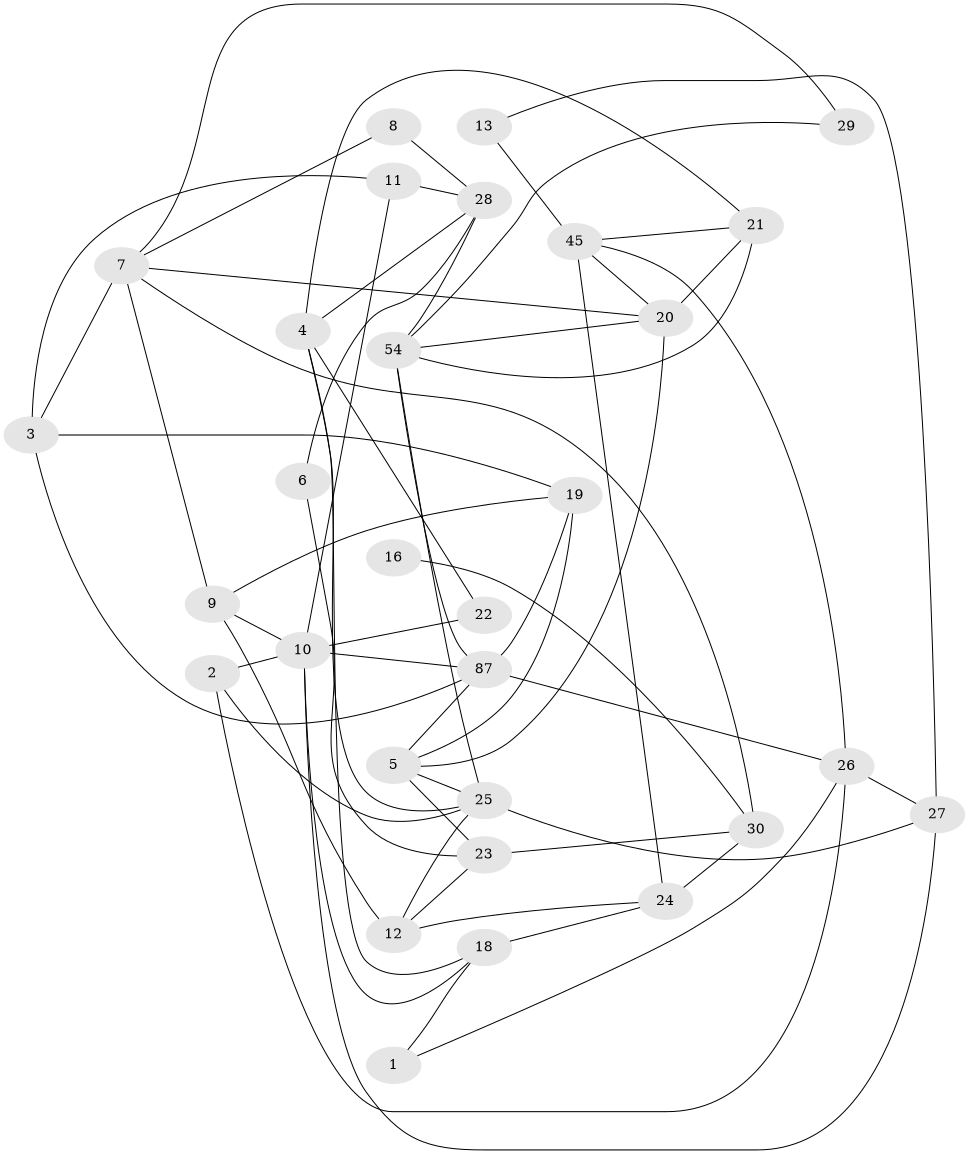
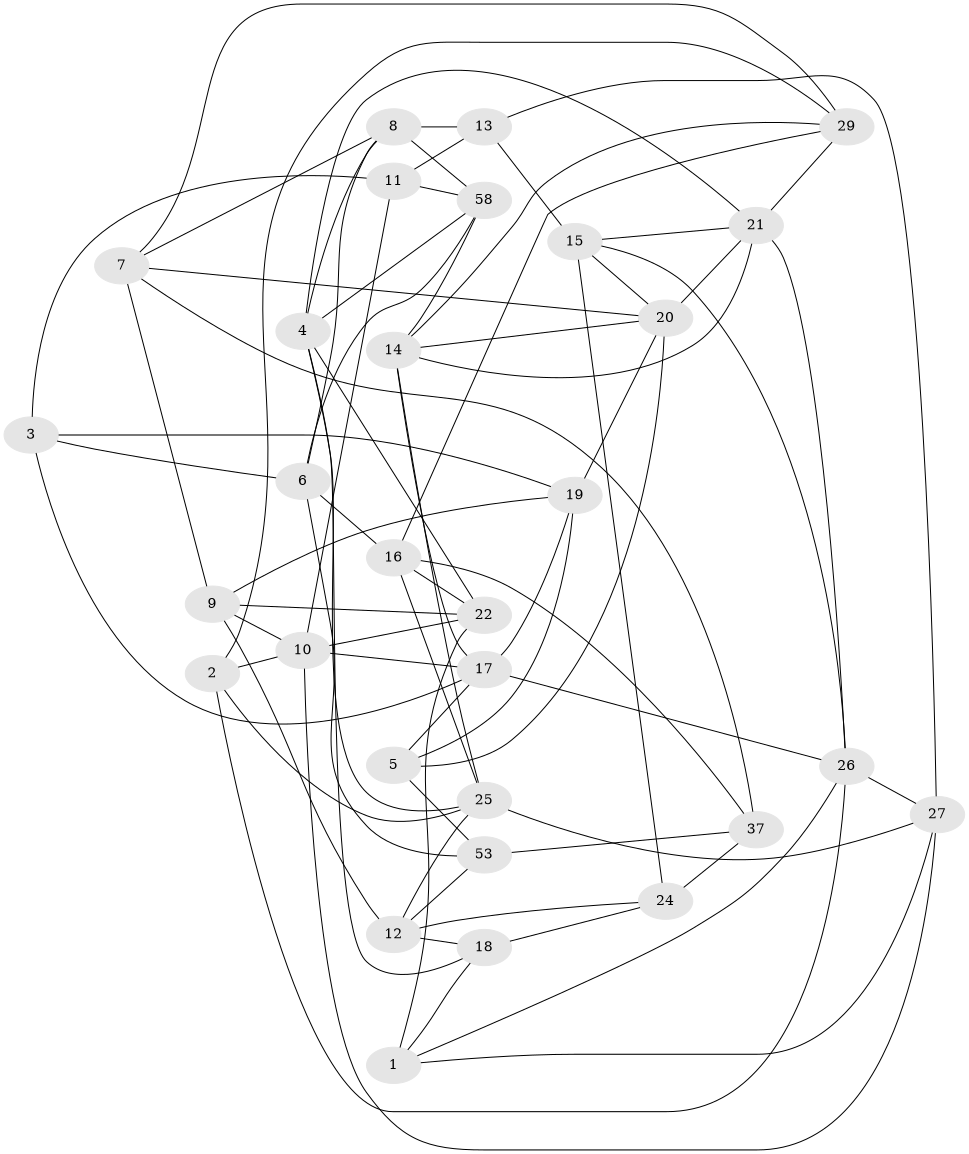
  graph {
    rankdir=LR
    node [color=gray90 style=filled]
    edge [weight=1.0]
    1
    18
    22
    26
    27
    24
    2
    10
    25
    29
    11
-   17 [label=87]
+   17
    3
    6
    19
    8
-   28
-   23
+   28 [label=58]
+   23 [label=53]
    16
    13
    20
    4
    21
    5
-   30
-   15 [label=45]
+   30 [label=37]
+   15
    7
    9
    12
-   14 [label=54]
+   14
    1 -- 18
+   1 -- 22
    1 -- 26
+   1 -- 27
    18 -- 24 [weight=2.0]
    26 -- 27
    24 -- 30 [weight=2.0]
    2 -- 26
    2 -- 10
    2 -- 25
+   2 -- 29
    10 -- 22
    10 -- 27
    10 -- 11
    10 -- 17
    25 -- 27
    11 -- 28
+   11 -- 13
    17 -- 26
    17 -- 19
    3 -- 11
    3 -- 17 [weight=2.0]
-   3 -- 7
+   3 -- 6
    3 -- 19 [weight=2.0]
+   6 -- 8
    6 -- 28
    6 -- 23
+   6 -- 16
+   19 -- 20
    8 -- 28
+   8 -- 13 [weight=2.0]
    23 -- 30 [weight=2.0]
+   16 -- 22
+   16 -- 29
    16 -- 30
    13 -- 27 [weight=2.0]
    13 -- 15
    20 -- 21
    4 -- 18
    4 -- 22
    4 -- 25
+   4 -- 8
    4 -- 28
    4 -- 21
-   5 -- 25
+   21 -- 26
+   21 -- 29
+   16 -- 25
    5 -- 17
    5 -- 19
    5 -- 23 [weight=2.0]
    5 -- 20
    15 -- 26
    15 -- 24
    15 -- 20
    15 -- 21
    7 -- 29 [weight=2.0]
    7 -- 8
    7 -- 20
    7 -- 30
    7 -- 9
+   9 -- 22 [weight=2.0]
    9 -- 10
    9 -- 19
    9 -- 12
-   10 -- 18 [weight=2.0]
+   12 -- 18 [weight=2.0]
    12 -- 24
    12 -- 25
    12 -- 23
    14 -- 25
    14 -- 29
    14 -- 17
    14 -- 28
    14 -- 20
    14 -- 21
  }
